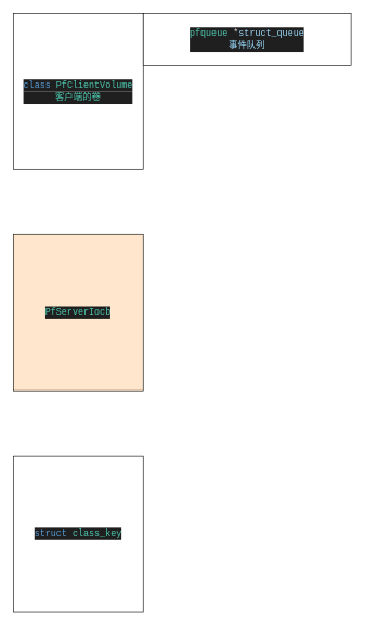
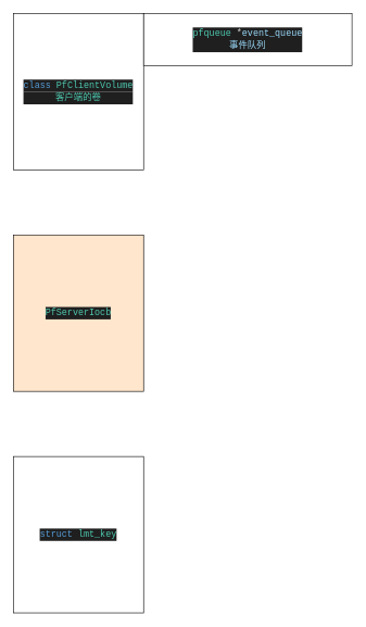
  <mxCell id="0" />
  <mxCell id="1" parent="0" />
  <mxCell id="2" value="&lt;div style=&quot;color: rgb(204, 204, 204); background-color: rgb(31, 31, 31); font-family: Consolas, &amp;quot;Courier New&amp;quot;, monospace; font-size: 14px; line-height: 19px;&quot;&gt;&lt;span style=&quot;color: #569cd6;&quot;&gt;class&lt;/span&gt; &lt;span style=&quot;color: #4ec9b0;&quot;&gt;PfClientVolume&lt;/span&gt;&lt;/div&gt;&lt;div style=&quot;background-color: rgb(31, 31, 31); font-family: Consolas, &amp;quot;Courier New&amp;quot;, monospace; font-size: 14px; line-height: 19px;&quot;&gt;&lt;font color=&quot;#4ec9b0&quot;&gt;客户端的卷&lt;/font&gt;&lt;/div&gt;" style="whiteSpace=wrap;html=1;" parent="1" vertex="1"><mxGeometry x="20" y="20" width="200" height="240" as="geometry" /></mxCell>
- <mxCell id="3" value="&lt;div style=&quot;color: rgb(204, 204, 204); background-color: rgb(31, 31, 31); font-family: Consolas, &amp;quot;Courier New&amp;quot;, monospace; font-size: 14px; line-height: 19px;&quot;&gt;&lt;div style=&quot;line-height: 19px;&quot;&gt;&lt;span style=&quot;color: #4ec9b0;&quot;&gt;pfqueue&lt;/span&gt; &lt;span style=&quot;color: #d4d4d4;&quot;&gt;*&lt;/span&gt;&lt;span style=&quot;color: #9cdcfe;&quot;&gt;struct_queue&lt;/span&gt;&lt;/div&gt;&lt;div style=&quot;line-height: 19px;&quot;&gt;&lt;span style=&quot;color: #9cdcfe;&quot;&gt;事件队列&lt;/span&gt;&lt;/div&gt;&lt;/div&gt;" style="whiteSpace=wrap;html=1;" parent="1" vertex="1"><mxGeometry x="220" y="20" width="320" height="80" as="geometry" /></mxCell>
+ <mxCell id="3" value="&lt;div style=&quot;color: rgb(204, 204, 204); background-color: rgb(31, 31, 31); font-family: Consolas, &amp;quot;Courier New&amp;quot;, monospace; font-size: 14px; line-height: 19px;&quot;&gt;&lt;div style=&quot;line-height: 19px;&quot;&gt;&lt;span style=&quot;color: #4ec9b0;&quot;&gt;pfqueue&lt;/span&gt; &lt;span style=&quot;color: #d4d4d4;&quot;&gt;*&lt;/span&gt;&lt;span style=&quot;color: #9cdcfe;&quot;&gt;event_queue&lt;/span&gt;&lt;/div&gt;&lt;div style=&quot;line-height: 19px;&quot;&gt;&lt;span style=&quot;color: #9cdcfe;&quot;&gt;事件队列&lt;/span&gt;&lt;/div&gt;&lt;/div&gt;" style="whiteSpace=wrap;html=1;" parent="1" vertex="1"><mxGeometry x="220" y="20" width="320" height="80" as="geometry" /></mxCell>
  <mxCell id="4" value="&lt;div style=&quot;color: rgb(204, 204, 204); background-color: rgb(31, 31, 31); font-family: Consolas, &amp;quot;Courier New&amp;quot;, monospace; font-size: 14px; line-height: 19px;&quot;&gt;&lt;div style=&quot;line-height: 19px;&quot;&gt;&lt;span style=&quot;color: #4ec9b0;&quot;&gt;PfServerIocb&lt;/span&gt;&lt;/div&gt;&lt;/div&gt;" style="whiteSpace=wrap;html=1;fillColor=#ffe6cc;" parent="1" vertex="1"><mxGeometry x="20" y="360" width="200" height="240" as="geometry" /></mxCell>
- <mxCell id="5" value="&lt;div style=&quot;color: rgb(204, 204, 204); background-color: rgb(31, 31, 31); font-family: Consolas, &amp;quot;Courier New&amp;quot;, monospace; font-size: 14px; line-height: 19px;&quot;&gt;&lt;div style=&quot;line-height: 19px;&quot;&gt;&lt;div style=&quot;line-height: 19px;&quot;&gt;&lt;span style=&quot;color: #569cd6;&quot;&gt;struct&lt;/span&gt; &lt;span style=&quot;color: #4ec9b0;&quot;&gt;class_key&lt;/span&gt;&lt;/div&gt;&lt;/div&gt;&lt;/div&gt;" style="whiteSpace=wrap;html=1;" parent="1" vertex="1"><mxGeometry x="20" y="700" width="200" height="240" as="geometry" /></mxCell>
+ <mxCell id="5" value="&lt;div style=&quot;color: rgb(204, 204, 204); background-color: rgb(31, 31, 31); font-family: Consolas, &amp;quot;Courier New&amp;quot;, monospace; font-size: 14px; line-height: 19px;&quot;&gt;&lt;div style=&quot;line-height: 19px;&quot;&gt;&lt;div style=&quot;line-height: 19px;&quot;&gt;&lt;span style=&quot;color: #569cd6;&quot;&gt;struct&lt;/span&gt; &lt;span style=&quot;color: #4ec9b0;&quot;&gt;lmt_key&lt;/span&gt;&lt;/div&gt;&lt;/div&gt;&lt;/div&gt;" style="whiteSpace=wrap;html=1;" parent="1" vertex="1"><mxGeometry x="20" y="700" width="200" height="240" as="geometry" /></mxCell>
